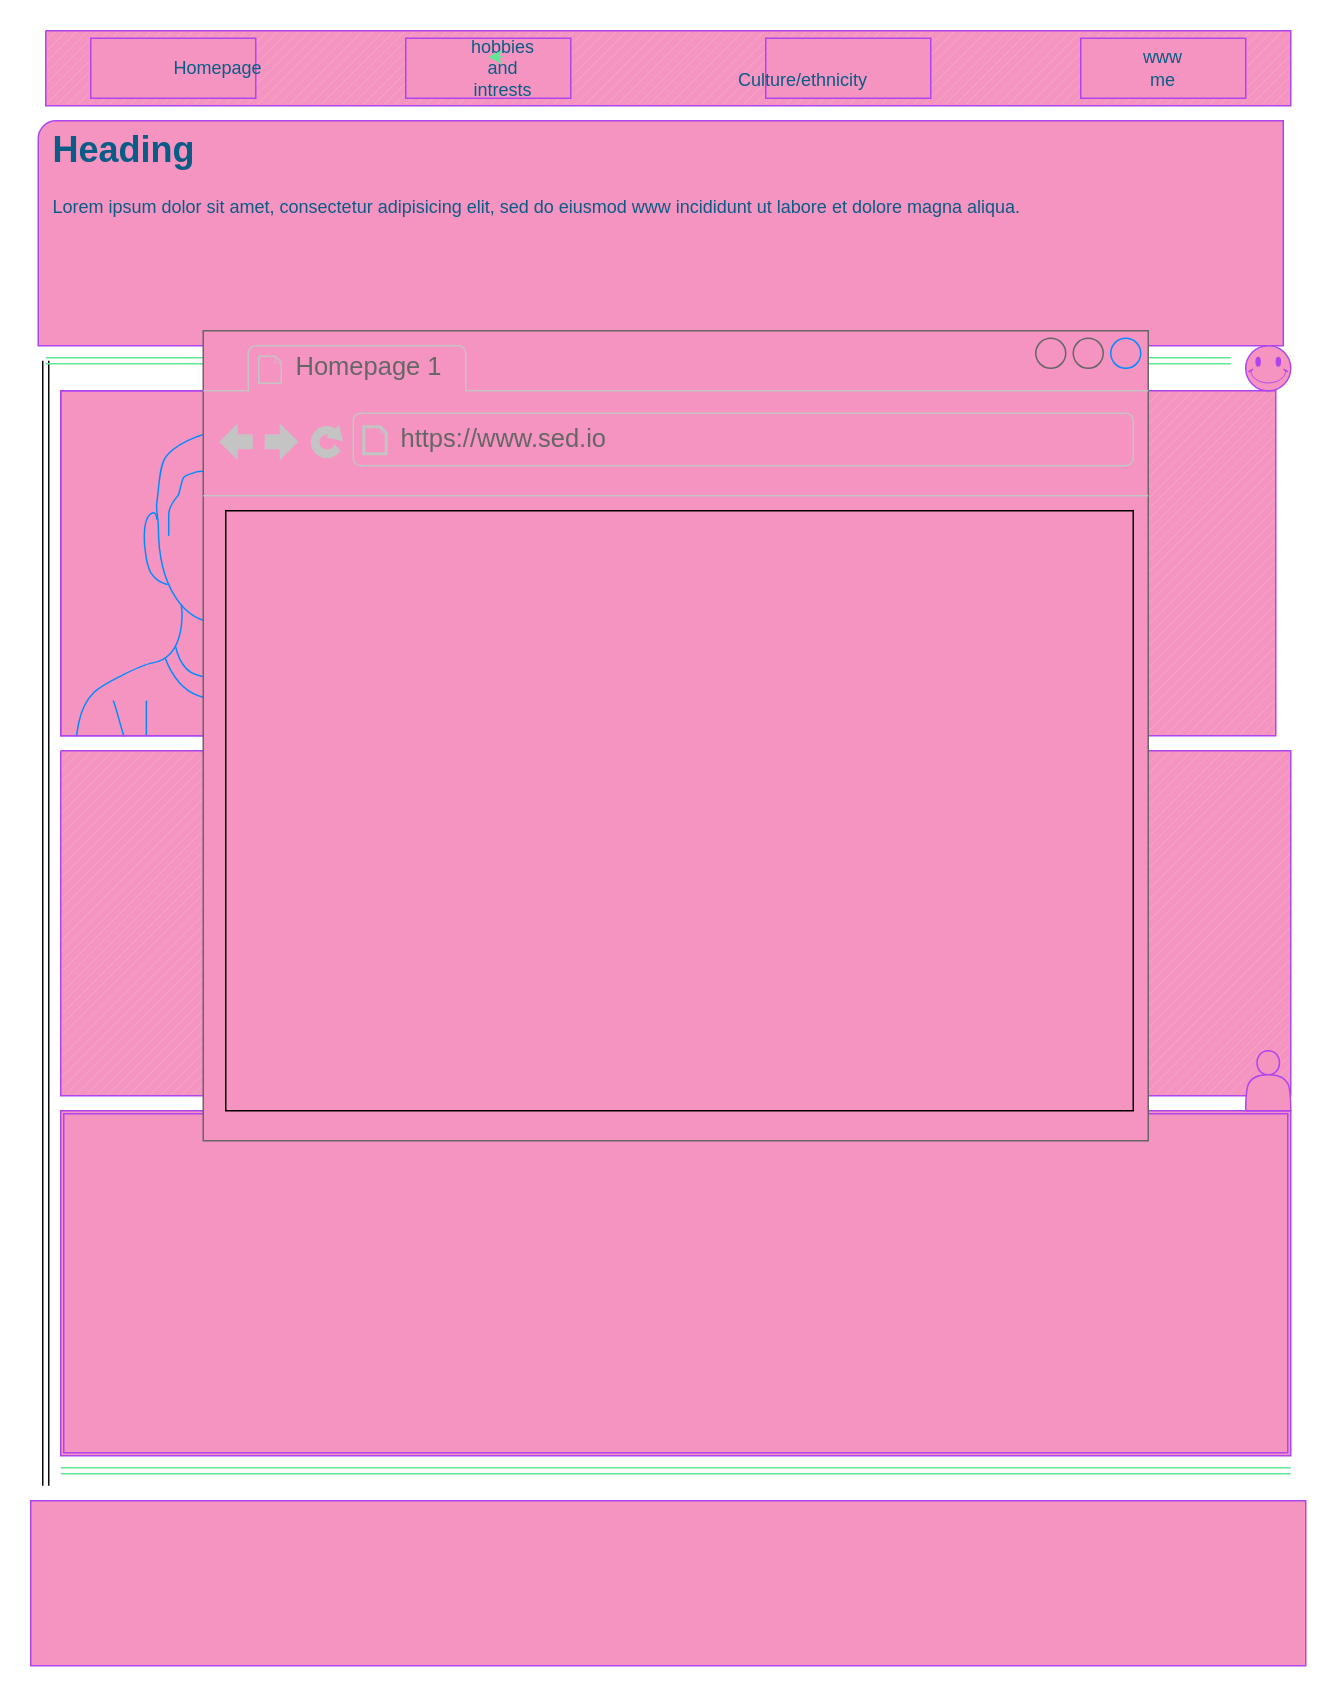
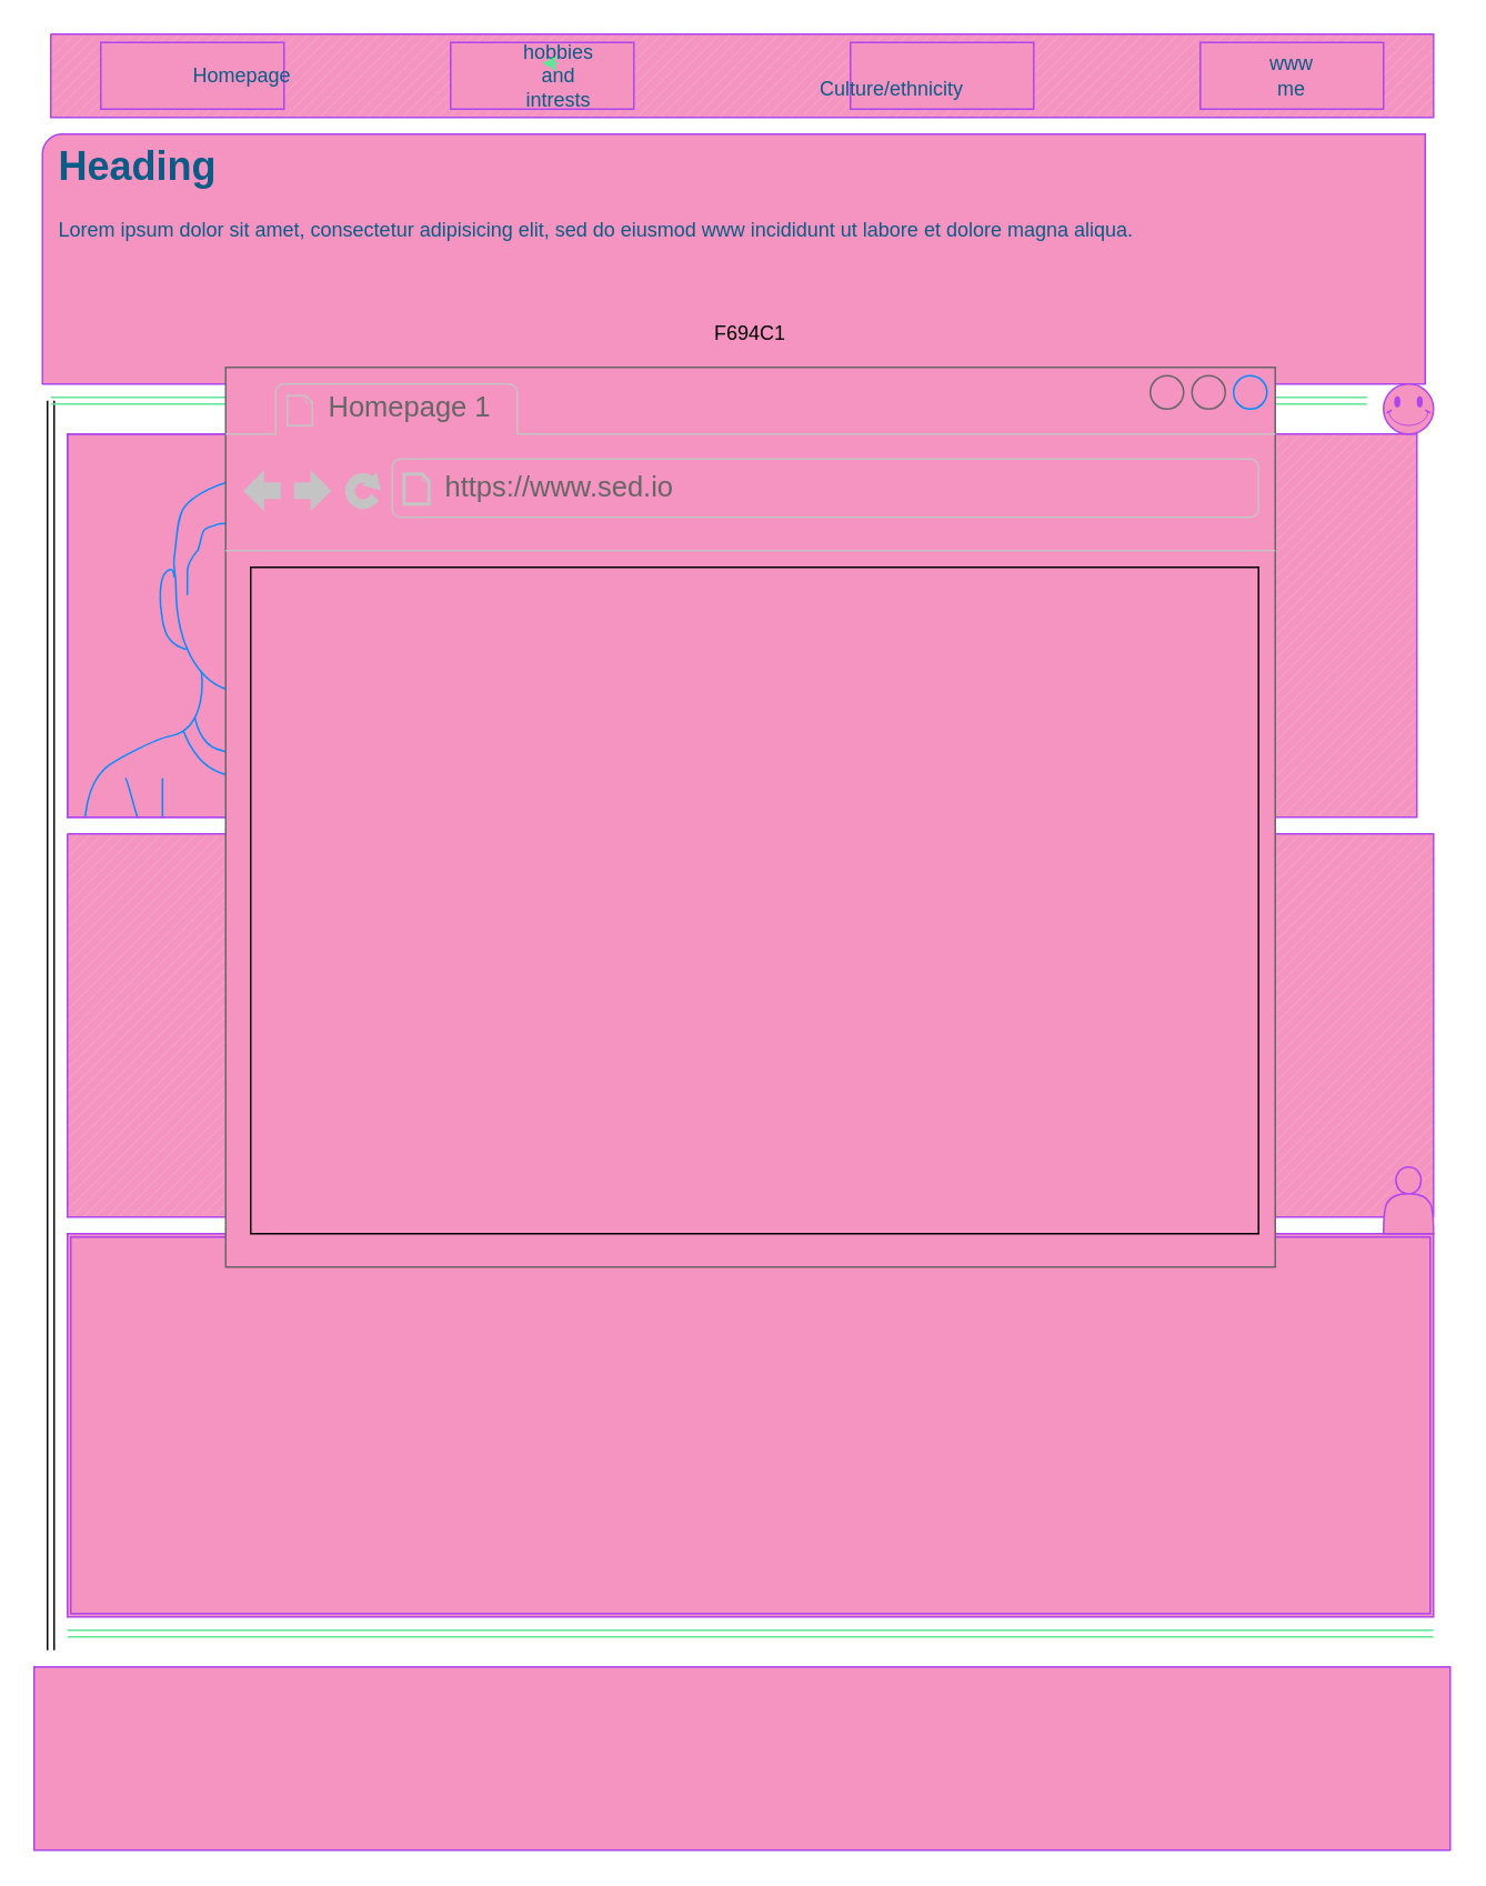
  <mxCell id="0" />
  <mxCell id="1" parent="0" />
  <mxCell id="2" value="" style="verticalLabelPosition=bottom;verticalAlign=top;html=1;shape=mxgraph.basic.corner_round_rect;dx=6;strokeColor=#AF45ED;fontColor=#095C86;fillColor=#F694C1;" parent="1" vertex="1"><mxGeometry x="25" y="80" width="830" height="150" as="geometry" /></mxCell>
  <mxCell id="3" value="" style="verticalLabelPosition=bottom;verticalAlign=top;html=1;shape=mxgraph.basic.patternFillRect;fillStyle=diag;step=5;fillStrokeWidth=0.2;fillStrokeColor=#dddddd;fillColor=#F694C1;strokeColor=#AF45ED;fontColor=#095C86;" parent="1" vertex="1"><mxGeometry x="30" y="20" width="830" height="50" as="geometry" /></mxCell>
  <mxCell id="4" value="" style="verticalLabelPosition=bottom;shadow=0;dashed=0;align=center;html=1;verticalAlign=top;strokeWidth=1;shape=mxgraph.mockup.containers.userMale;strokeColor2=#008cff;fillColor=#F694C1;strokeColor=#AF45ED;fontColor=#095C86;" parent="1" vertex="1"><mxGeometry x="40" y="260" width="210" height="230" as="geometry" /></mxCell>
  <mxCell id="5" value="" style="verticalLabelPosition=bottom;verticalAlign=top;html=1;shape=mxgraph.basic.patternFillRect;fillStyle=diag;step=5;fillStrokeWidth=0.2;fillStrokeColor=#dddddd;align=center;fillColor=#F694C1;strokeColor=#AF45ED;fontColor=#095C86;" parent="1" vertex="1"><mxGeometry x="280" y="260" width="570" height="230" as="geometry" /></mxCell>
  <mxCell id="6" value="" style="verticalLabelPosition=bottom;verticalAlign=top;html=1;shape=mxgraph.basic.smiley;fillColor=#F694C1;strokeColor=#AF45ED;fontColor=#095C86;" parent="1" vertex="1"><mxGeometry x="830" y="230" width="30" height="30" as="geometry" /></mxCell>
  <mxCell id="7" value="" style="verticalLabelPosition=bottom;verticalAlign=top;html=1;shape=mxgraph.basic.patternFillRect;fillStyle=diag;step=5;fillStrokeWidth=0.2;fillStrokeColor=#dddddd;fillColor=#F694C1;strokeColor=#AF45ED;fontColor=#095C86;" parent="1" vertex="1"><mxGeometry x="40" y="500" width="820" height="230" as="geometry" /></mxCell>
  <mxCell id="8" value="" style="shape=ext;double=1;whiteSpace=wrap;html=1;fillColor=#F694C1;strokeColor=#AF45ED;fontColor=#095C86;" parent="1" vertex="1"><mxGeometry x="40" y="740" width="820" height="230" as="geometry" /></mxCell>
  <mxCell id="9" value="" style="shape=actor;whiteSpace=wrap;html=1;fillColor=#F694C1;strokeColor=#AF45ED;fontColor=#095C86;" parent="1" vertex="1"><mxGeometry x="830" y="700" width="30" height="40" as="geometry" /></mxCell>
  <mxCell id="10" value="" style="verticalLabelPosition=top;shadow=0;dashed=0;align=center;html=1;verticalAlign=bottom;strokeWidth=1;shape=mxgraph.mockup.misc.pin;fillColor2=#dd0000;fillColor3=#440000;fillColor=#F694C1;strokeColor=#AF45ED;fontColor=#095C86;" parent="1" vertex="1"><mxGeometry x="250" y="475" width="10" height="25" as="geometry" /></mxCell>
  <mxCell id="11" value="" style="verticalLabelPosition=bottom;verticalAlign=top;html=1;shape=mxgraph.basic.rect;fillColor2=none;strokeWidth=1;size=20;indent=5;fillColor=#F694C1;strokeColor=#AF45ED;fontColor=#095C86;" parent="1" vertex="1"><mxGeometry y="1000" width="850" height="110" as="geometry" x="20" /></mxCell>
  <mxCell id="12" value="" style="shape=link;html=1;fontColor=#095C86;strokeColor=#0A0A0A;" parent="1" edge="1"><mxGeometry width="100" relative="1" as="geometry"><mxPoint x="30" y="990" as="sourcePoint" /><mxPoint x="30" y="240" as="targetPoint" /><Array as="points"><mxPoint x="30" y="680" /></Array></mxGeometry></mxCell>
  <mxCell id="13" value="" style="shape=link;html=1;strokeColor=#60E696;fontColor=#095C86;" parent="1" edge="1"><mxGeometry width="100" relative="1" as="geometry"><mxPoint x="40" y="980" as="sourcePoint" /><mxPoint x="860" y="980" as="targetPoint" /><Array as="points"><mxPoint x="420" y="980" /></Array></mxGeometry></mxCell>
  <mxCell id="14" value="" style="shape=link;html=1;strokeColor=#60E696;fontColor=#095C86;" parent="1" edge="1"><mxGeometry width="100" relative="1" as="geometry"><mxPoint x="30" y="240" as="sourcePoint" /><mxPoint x="820" y="240" as="targetPoint" /></mxGeometry></mxCell>
  <mxCell id="15" value="" style="shape=link;html=1;strokeColor=#60E696;fontColor=#095C86;" parent="1" edge="1"><mxGeometry width="100" relative="1" as="geometry"><mxPoint x="270" y="490" as="sourcePoint" /><mxPoint x="270" y="250" as="targetPoint" /></mxGeometry></mxCell>
  <mxCell id="16" value="&lt;h1&gt;Heading&lt;/h1&gt;&lt;p&gt;Lorem ipsum dolor sit amet, consectetur adipisicing elit, sed do eiusmod www incididunt ut labore et dolore magna aliqua.&lt;/p&gt;" style="text;html=1;spacing=5;spacingTop=-20;whiteSpace=wrap;overflow=hidden;fontColor=#095C86;" parent="1" vertex="1"><mxGeometry x="30" y="80" width="820" height="110" as="geometry" /></mxCell>
  <mxCell id="17" value="who i am" style="text;html=1;strokeColor=none;fillColor=none;align=center;verticalAlign=middle;whiteSpace=wrap;rounded=0;sketch=0;fontColor=#095C86;" parent="1" vertex="1"><mxGeometry x="530" y="360" width="110" height="20" as="geometry" /></mxCell>
  <mxCell id="18" value="" style="rounded=0;whiteSpace=wrap;html=1;sketch=0;fillColor=#F694C1;strokeColor=#AF45ED;fontColor=#095C86;" parent="1" vertex="1"><mxGeometry x="60" y="25" width="110" height="40" as="geometry" /></mxCell>
  <mxCell id="19" value="" style="rounded=0;whiteSpace=wrap;html=1;sketch=0;fillColor=#F694C1;strokeColor=#AF45ED;fontColor=#095C86;" parent="1" vertex="1"><mxGeometry x="270" y="25" width="110" height="40" as="geometry" /></mxCell>
  <mxCell id="20" value="" style="rounded=0;whiteSpace=wrap;html=1;sketch=0;fillColor=#F694C1;strokeColor=#AF45ED;fontColor=#095C86;" parent="1" vertex="1"><mxGeometry x="510" y="25" width="110" height="40" as="geometry" /></mxCell>
  <mxCell id="21" value="" style="rounded=0;whiteSpace=wrap;html=1;sketch=0;fillColor=#F694C1;strokeColor=#AF45ED;fontColor=#095C86;" parent="1" vertex="1"><mxGeometry x="720" y="25" width="110" height="40" as="geometry" /></mxCell>
  <mxCell id="22" value="Homepage" style="text;html=1;strokeColor=none;fillColor=none;align=center;verticalAlign=middle;whiteSpace=wrap;rounded=0;sketch=0;fontColor=#095C86;" parent="1" vertex="1"><mxGeometry x="125" y="35" width="40" height="20" as="geometry" /></mxCell>
  <mxCell id="23" value="hobbies and intrests" style="text;html=1;strokeColor=none;fillColor=none;align=center;verticalAlign=middle;whiteSpace=wrap;rounded=0;sketch=0;fontColor=#095C86;" parent="1" vertex="1"><mxGeometry x="315" y="37.5" width="40" height="15" as="geometry" /></mxCell>
  <mxCell id="24" style="edgeStyle=orthogonalEdgeStyle;curved=0;rounded=1;sketch=0;orthogonalLoop=1;jettySize=auto;html=1;exitX=0.5;exitY=0;exitDx=0;exitDy=0;entryX=0.25;entryY=0;entryDx=0;entryDy=0;fontColor=#095C86;strokeColor=#60E696;fillColor=#F694C1;" parent="1" source="23" target="23" edge="1"><mxGeometry relative="1" as="geometry" /></mxCell>
  <mxCell id="25" value="Culture/ethnicity" style="text;html=1;strokeColor=none;fillColor=none;align=center;verticalAlign=middle;whiteSpace=wrap;rounded=0;sketch=0;fontColor=#095C86;" parent="1" vertex="1"><mxGeometry x="515" y="42.5" width="40" height="20" as="geometry" /></mxCell>
  <mxCell id="26" value="www me" style="text;html=1;strokeColor=none;fillColor=none;align=center;verticalAlign=middle;whiteSpace=wrap;rounded=0;sketch=0;fontColor=#095C86;" parent="1" vertex="1"><mxGeometry x="755" y="35" width="40" height="20" as="geometry" /></mxCell>
+ <mxCell id="27" value="F694C1&lt;br&gt;" style="text;html=1;strokeColor=none;fillColor=none;align=center;verticalAlign=middle;whiteSpace=wrap;rounded=0;" vertex="1" parent="1"><mxGeometry x="430" y="190" width="40" height="20" as="geometry" /></mxCell>
  <mxCell id="28" value="" style="strokeWidth=1;shadow=0;dashed=0;align=center;html=1;shape=mxgraph.mockup.containers.browserWindow;rSize=0;strokeColor=#666666;strokeColor2=#008cff;strokeColor3=#c4c4c4;mainText=,;recursiveResize=0;fillColor=#F694C1;" vertex="1" parent="1"><mxGeometry x="135" y="220" width="630" height="540" as="geometry" /></mxCell>
  <mxCell id="29" value="Homepage 1" style="strokeWidth=1;shadow=0;dashed=0;align=center;html=1;shape=mxgraph.mockup.containers.anchor;fontSize=17;fontColor=#666666;align=left;" vertex="1" parent="28"><mxGeometry x="60" y="12" width="110" height="26" as="geometry" /></mxCell>
  <mxCell id="30" value="https://www.sed.io" style="strokeWidth=1;shadow=0;dashed=0;align=center;html=1;shape=mxgraph.mockup.containers.anchor;rSize=0;fontSize=17;fontColor=#666666;align=left;" vertex="1" parent="28"><mxGeometry x="130" y="60" width="250" height="26" as="geometry" /></mxCell>
  <mxCell id="31" value="" style="rounded=0;whiteSpace=wrap;html=1;fillColor=#F694C1;" vertex="1" parent="28"><mxGeometry x="15" y="120" width="605" height="400" as="geometry" /></mxCell>
